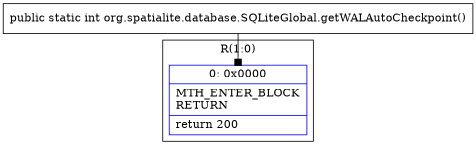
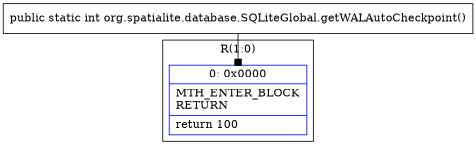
  digraph {
    node [shape=record]
-   n1 [color=blue label="{0\:\ 0x0000|MTH_ENTER_BLOCK\lRETURN\l|return 200\l}"]
+   n1 [color=blue label="{0\:\ 0x0000|MTH_ENTER_BLOCK\lRETURN\l|return 100\l}"]
    n2 [label="{public static int org.spatialite.database.SQLiteGlobal.getWALAutoCheckpoint() }"]
    subgraph cluster_1 {
      label="R(1:0)"
      n1
    }
    n2 -> n1 [style=solid arrowhead=box]
  }
